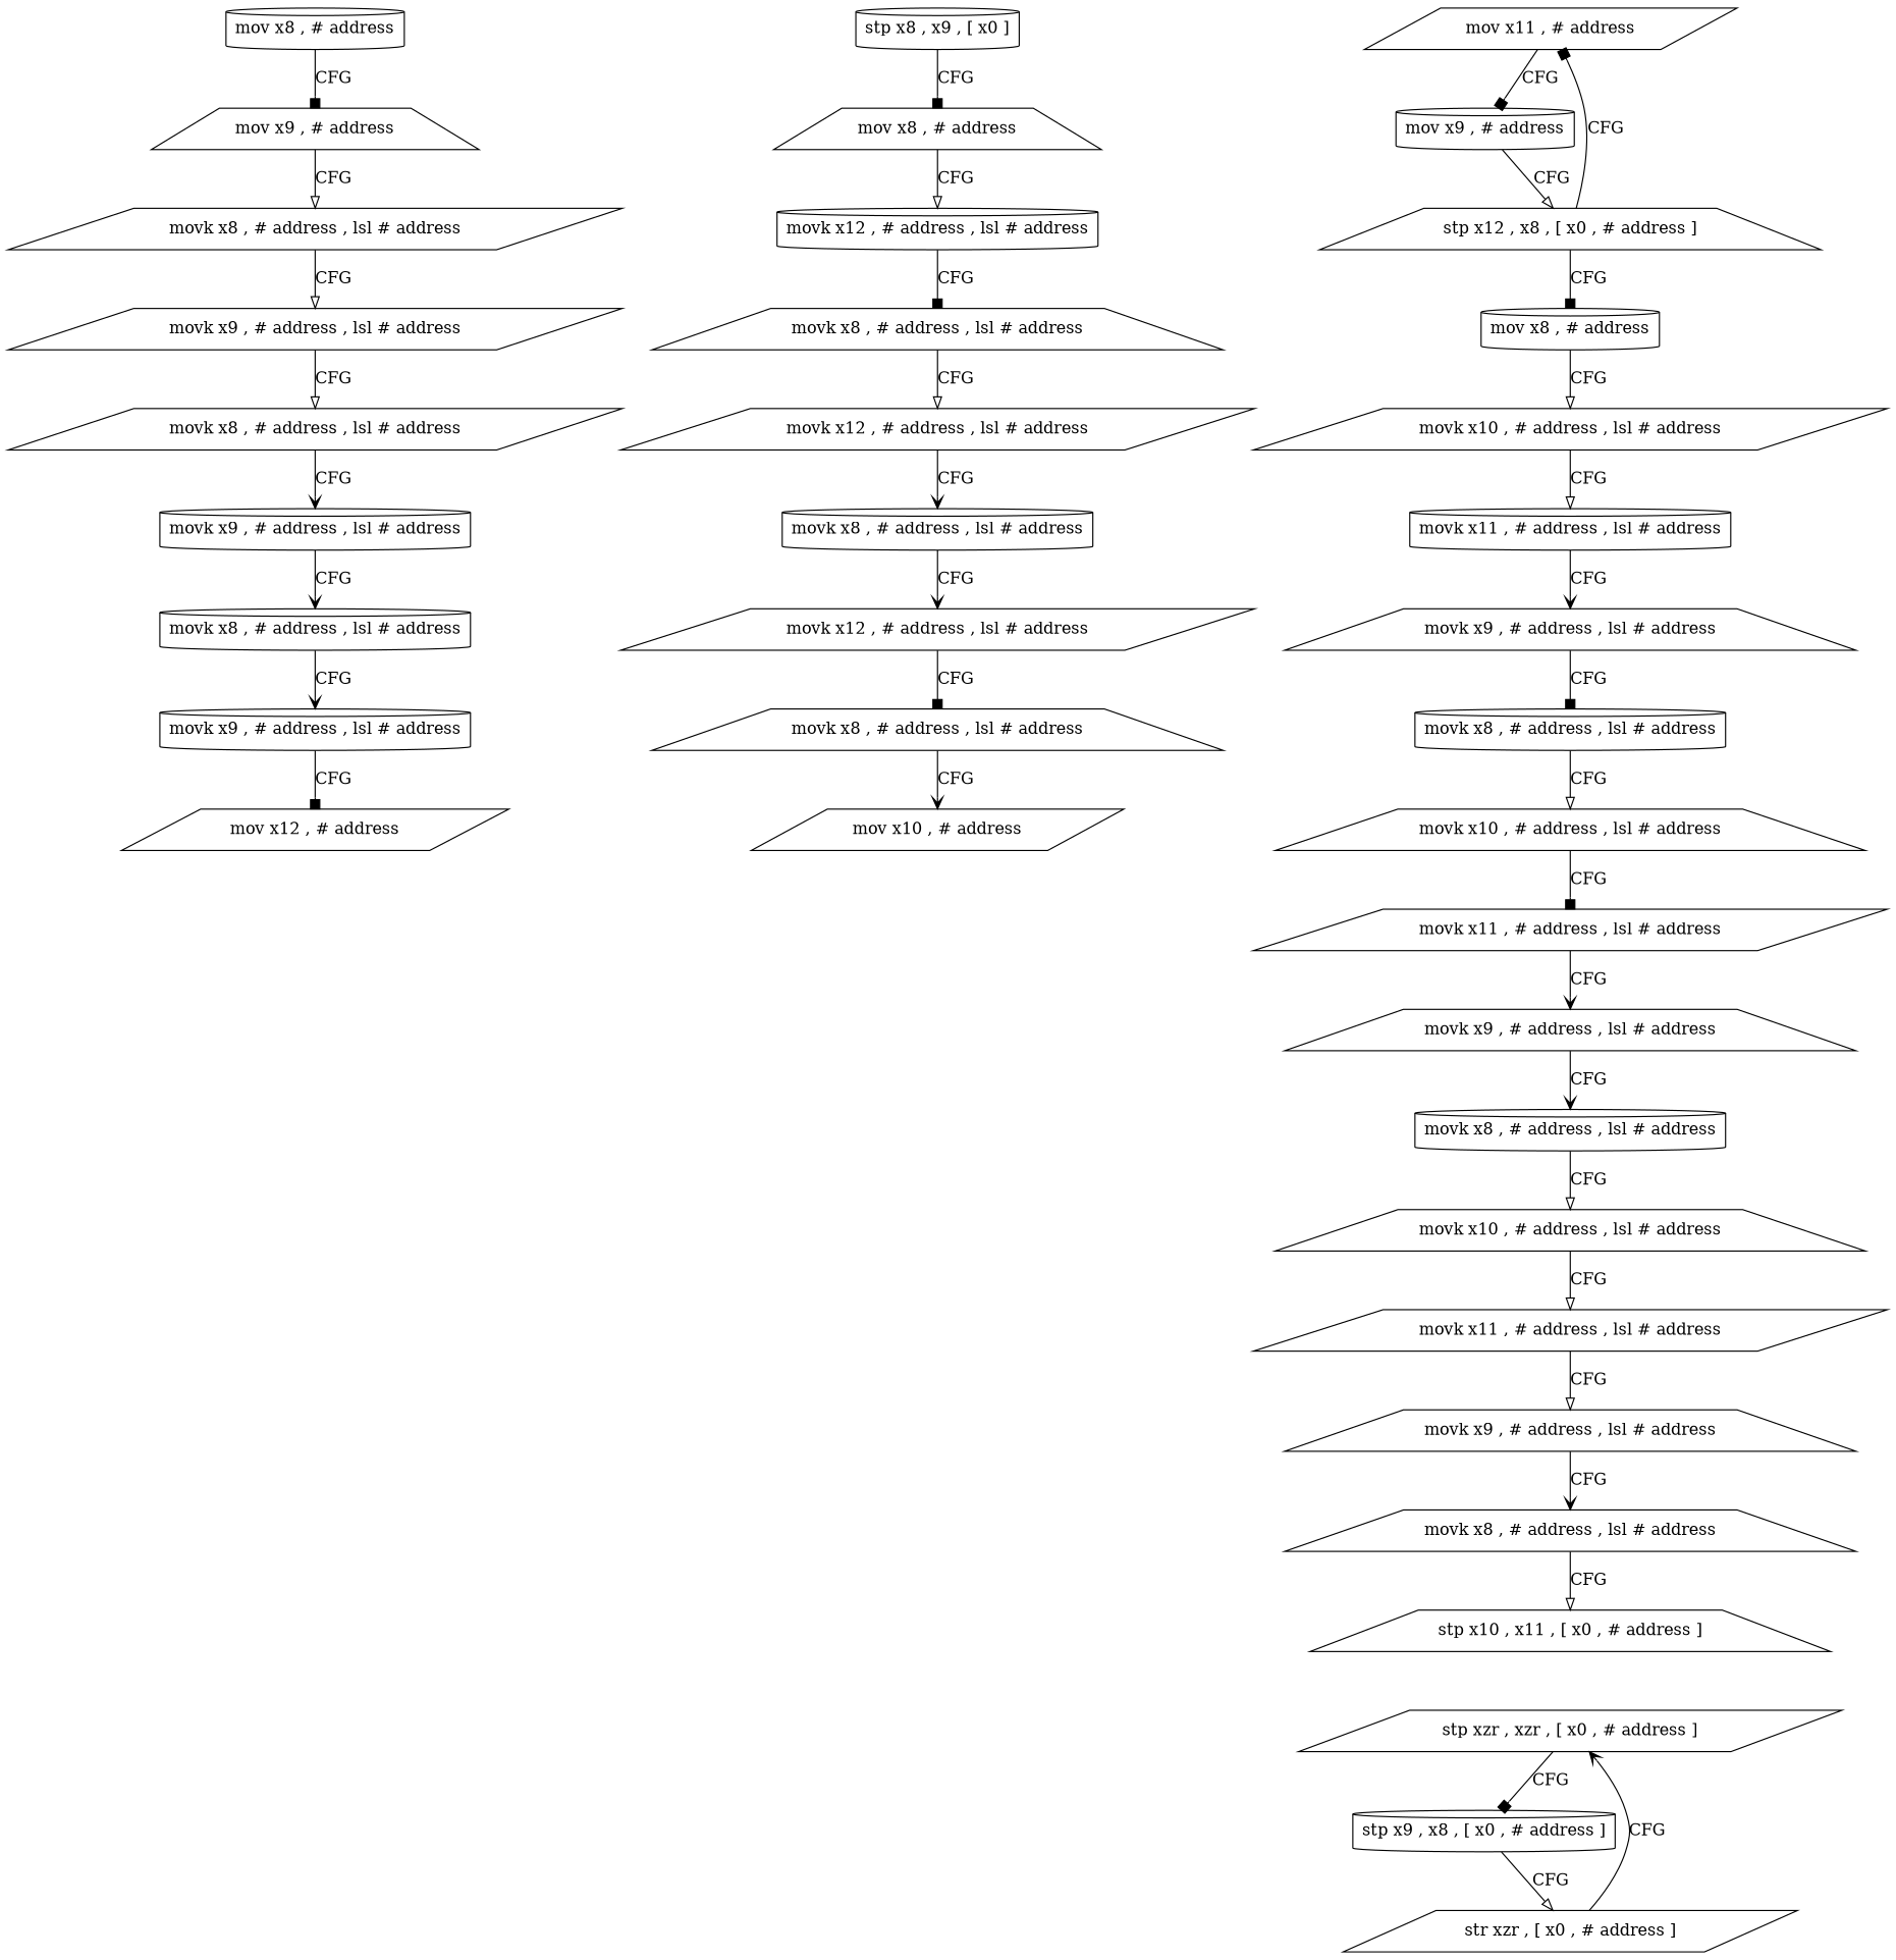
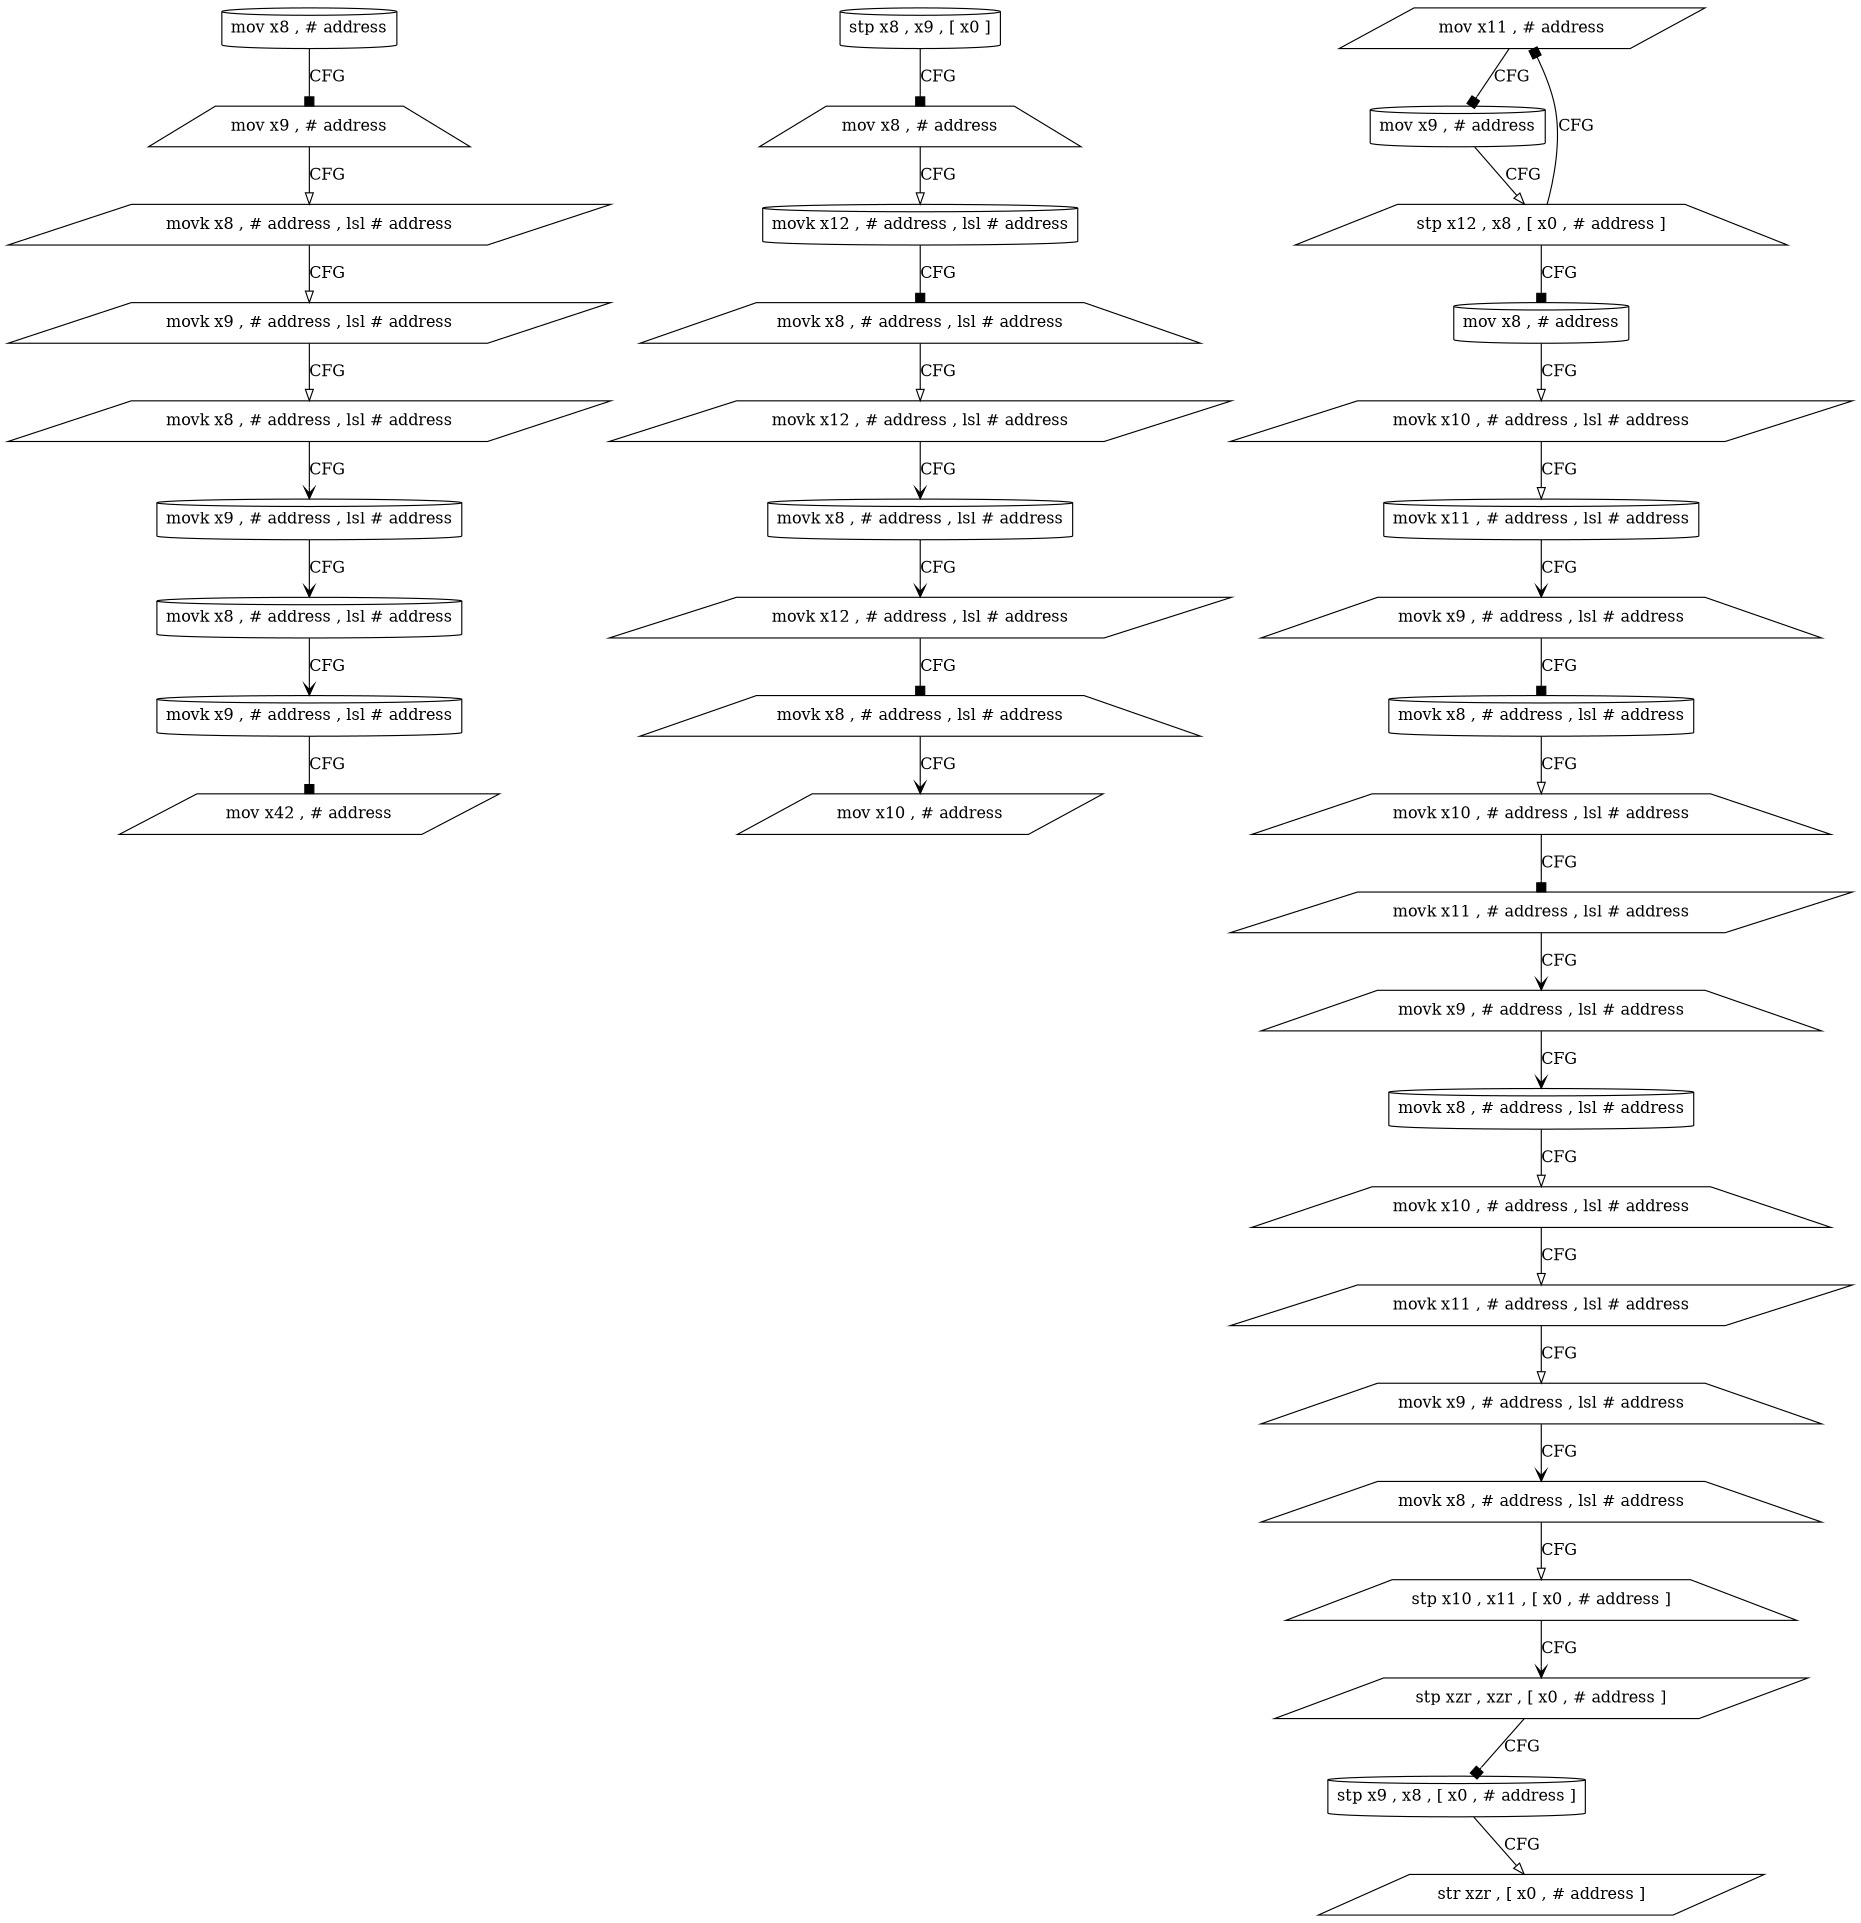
  digraph {
    node [shape=cylinder]
    edge [arrowhead=onormal]
    n1 [label="mov x8 , # address"]
    n2 [label="mov x9 , # address" shape=trapezium]
    n3 [label="movk x8 , # address , lsl # address" shape=parallelogram]
    n4 [label="movk x9 , # address , lsl # address" shape=parallelogram]
    n5 [label="movk x8 , # address , lsl # address" shape=parallelogram]
    n6 [label="movk x9 , # address , lsl # address"]
    n7 [label="movk x8 , # address , lsl # address"]
    n8 [label="movk x9 , # address , lsl # address"]
-   n9 [label="mov x12 , # address" shape=parallelogram]
+   n9 [label="mov x42 , # address" shape=parallelogram]
    n10 [label="stp x8 , x9 , [ x0 ]"]
    n11 [label="mov x8 , # address" shape=trapezium]
    n12 [label="movk x12 , # address , lsl # address"]
    n13 [label="movk x8 , # address , lsl # address" shape=trapezium]
    n14 [label="movk x12 , # address , lsl # address" shape=parallelogram]
    n15 [label="movk x8 , # address , lsl # address"]
    n16 [label="movk x12 , # address , lsl # address" shape=parallelogram]
    n17 [label="movk x8 , # address , lsl # address" shape=trapezium]
    n18 [label="mov x10 , # address" shape=parallelogram]
    n19 [label="mov x11 , # address" shape=parallelogram]
    n20 [label="mov x9 , # address"]
    n21 [label="stp x12 , x8 , [ x0 , # address ]" shape=trapezium]
    n22 [label="mov x8 , # address"]
    n23 [label="movk x10 , # address , lsl # address" shape=parallelogram]
    n24 [label="movk x11 , # address , lsl # address"]
    n25 [label="movk x9 , # address , lsl # address" shape=trapezium]
    n26 [label="movk x8 , # address , lsl # address"]
    n27 [label="movk x10 , # address , lsl # address" shape=trapezium]
    n28 [label="movk x11 , # address , lsl # address" shape=parallelogram]
    n29 [label="movk x9 , # address , lsl # address" shape=trapezium]
    n30 [label="movk x8 , # address , lsl # address"]
    n31 [label="movk x10 , # address , lsl # address" shape=trapezium]
    n32 [label="movk x11 , # address , lsl # address" shape=parallelogram]
    n33 [label="movk x9 , # address , lsl # address" shape=trapezium]
    n34 [label="movk x8 , # address , lsl # address" shape=trapezium]
    n35 [label="stp x10 , x11 , [ x0 , # address ]" shape=trapezium]
    n36 [label="stp xzr , xzr , [ x0 , # address ]" shape=parallelogram]
    n37 [label="stp x9 , x8 , [ x0 , # address ]"]
    n38 [label="str xzr , [ x0 , # address ]" shape=parallelogram]
    n1 -> n2 [arrowhead=box label=CFG]
    n2 -> n3 [label=CFG]
    n3 -> n4 [label=CFG]
    n4 -> n5 [label=CFG]
    n5 -> n6 [arrowhead=vee label=CFG]
    n6 -> n7 [arrowhead=vee label=CFG]
    n7 -> n8 [arrowhead=vee label=CFG]
    n8 -> n9 [arrowhead=box label=CFG]
    n10 -> n11 [arrowhead=box label=CFG]
    n11 -> n12 [label=CFG]
    n12 -> n13 [arrowhead=box label=CFG]
    n13 -> n14 [label=CFG]
    n14 -> n15 [arrowhead=vee label=CFG]
    n15 -> n16 [arrowhead=vee label=CFG]
    n16 -> n17 [arrowhead=box label=CFG]
    n17 -> n18 [arrowhead=vee label=CFG]
    n19 -> n20 [arrowhead=box label=CFG]
    n20 -> n21 [label=CFG]
    n21 -> n19 [arrowhead=box label=CFG]
    n21 -> n22 [arrowhead=box label=CFG]
    n22 -> n23 [label=CFG]
    n23 -> n24 [label=CFG]
    n24 -> n25 [arrowhead=vee label=CFG]
    n25 -> n26 [arrowhead=box label=CFG]
    n26 -> n27 [label=CFG]
    n27 -> n28 [arrowhead=box label=CFG]
    n28 -> n29 [arrowhead=vee label=CFG]
    n29 -> n30 [arrowhead=vee label=CFG]
    n30 -> n31 [label=CFG]
    n31 -> n32 [label=CFG]
    n32 -> n33 [label=CFG]
    n33 -> n34 [arrowhead=vee label=CFG]
    n34 -> n35 [label=CFG]
-   n38 -> n36 [arrowhead=vee label=CFG]
+   n35 -> n36 [arrowhead=vee label=CFG]
    n36 -> n37 [arrowhead=box label=CFG]
    n37 -> n38 [label=CFG]
  }
